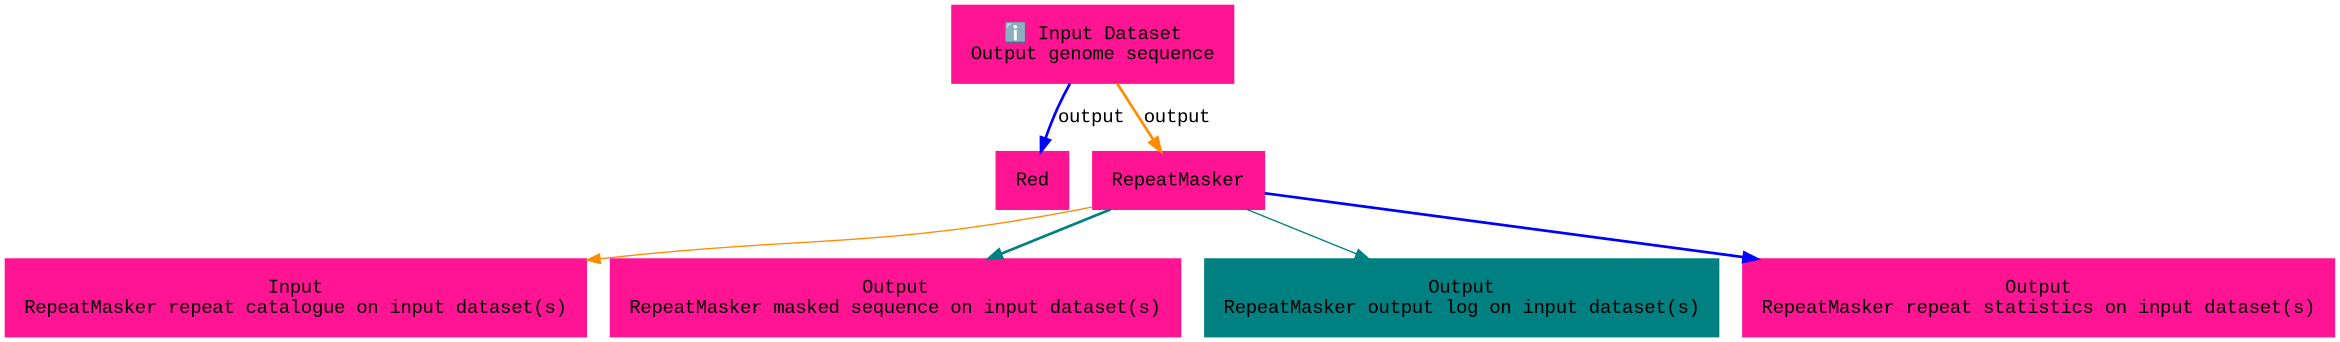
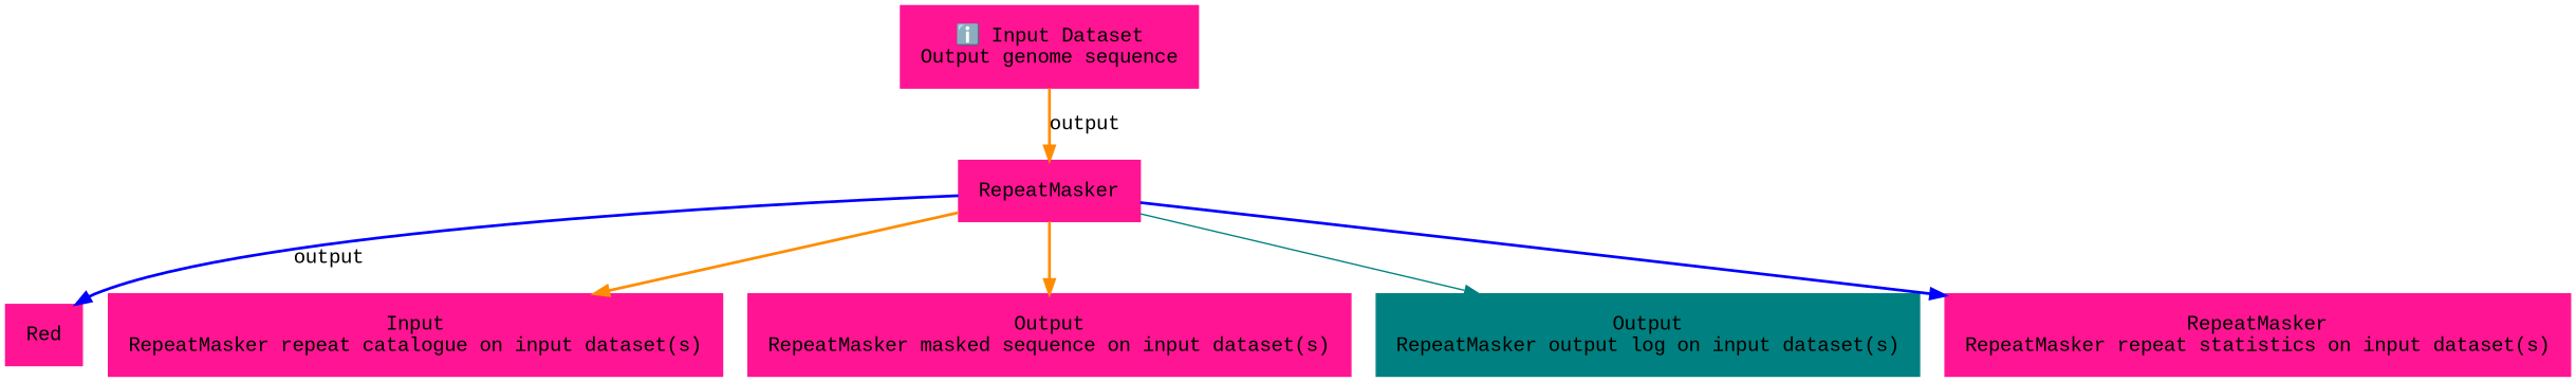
  digraph {
    fontname="Liberation Mono"
    node [color=deeppink fontname="Liberation Mono" margin="0.2,0.2" shape=box style=filled]
    edge [color=blue fontname="Liberation Mono" style=bold]
    n1 [label="ℹ️ Input Dataset\nOutput genome sequence"]
    n2 [label=Red]
    n3 [label=RepeatMasker]
    n4 [label="Input\nRepeatMasker repeat catalogue on input dataset(s)"]
    n5 [label="Output\nRepeatMasker masked sequence on input dataset(s)"]
    n6 [color=teal label="Output\nRepeatMasker output log on input dataset(s)"]
-   n7 [label="Output\nRepeatMasker repeat statistics on input dataset(s)"]
-   n1 -> n2 [label=output]
+   n7 [label="RepeatMasker\nRepeatMasker repeat statistics on input dataset(s)"]
+   n3 -> n2 [label=output]
    n1 -> n3 [color=darkorange label=output]
-   n3 -> n4 [color=darkorange style=solid]
-   n3 -> n5 [color=teal]
+   n3 -> n4 [color=darkorange]
+   n3 -> n5 [color=darkorange]
    n3 -> n6 [color=teal style=solid]
    n3 -> n7
  }
